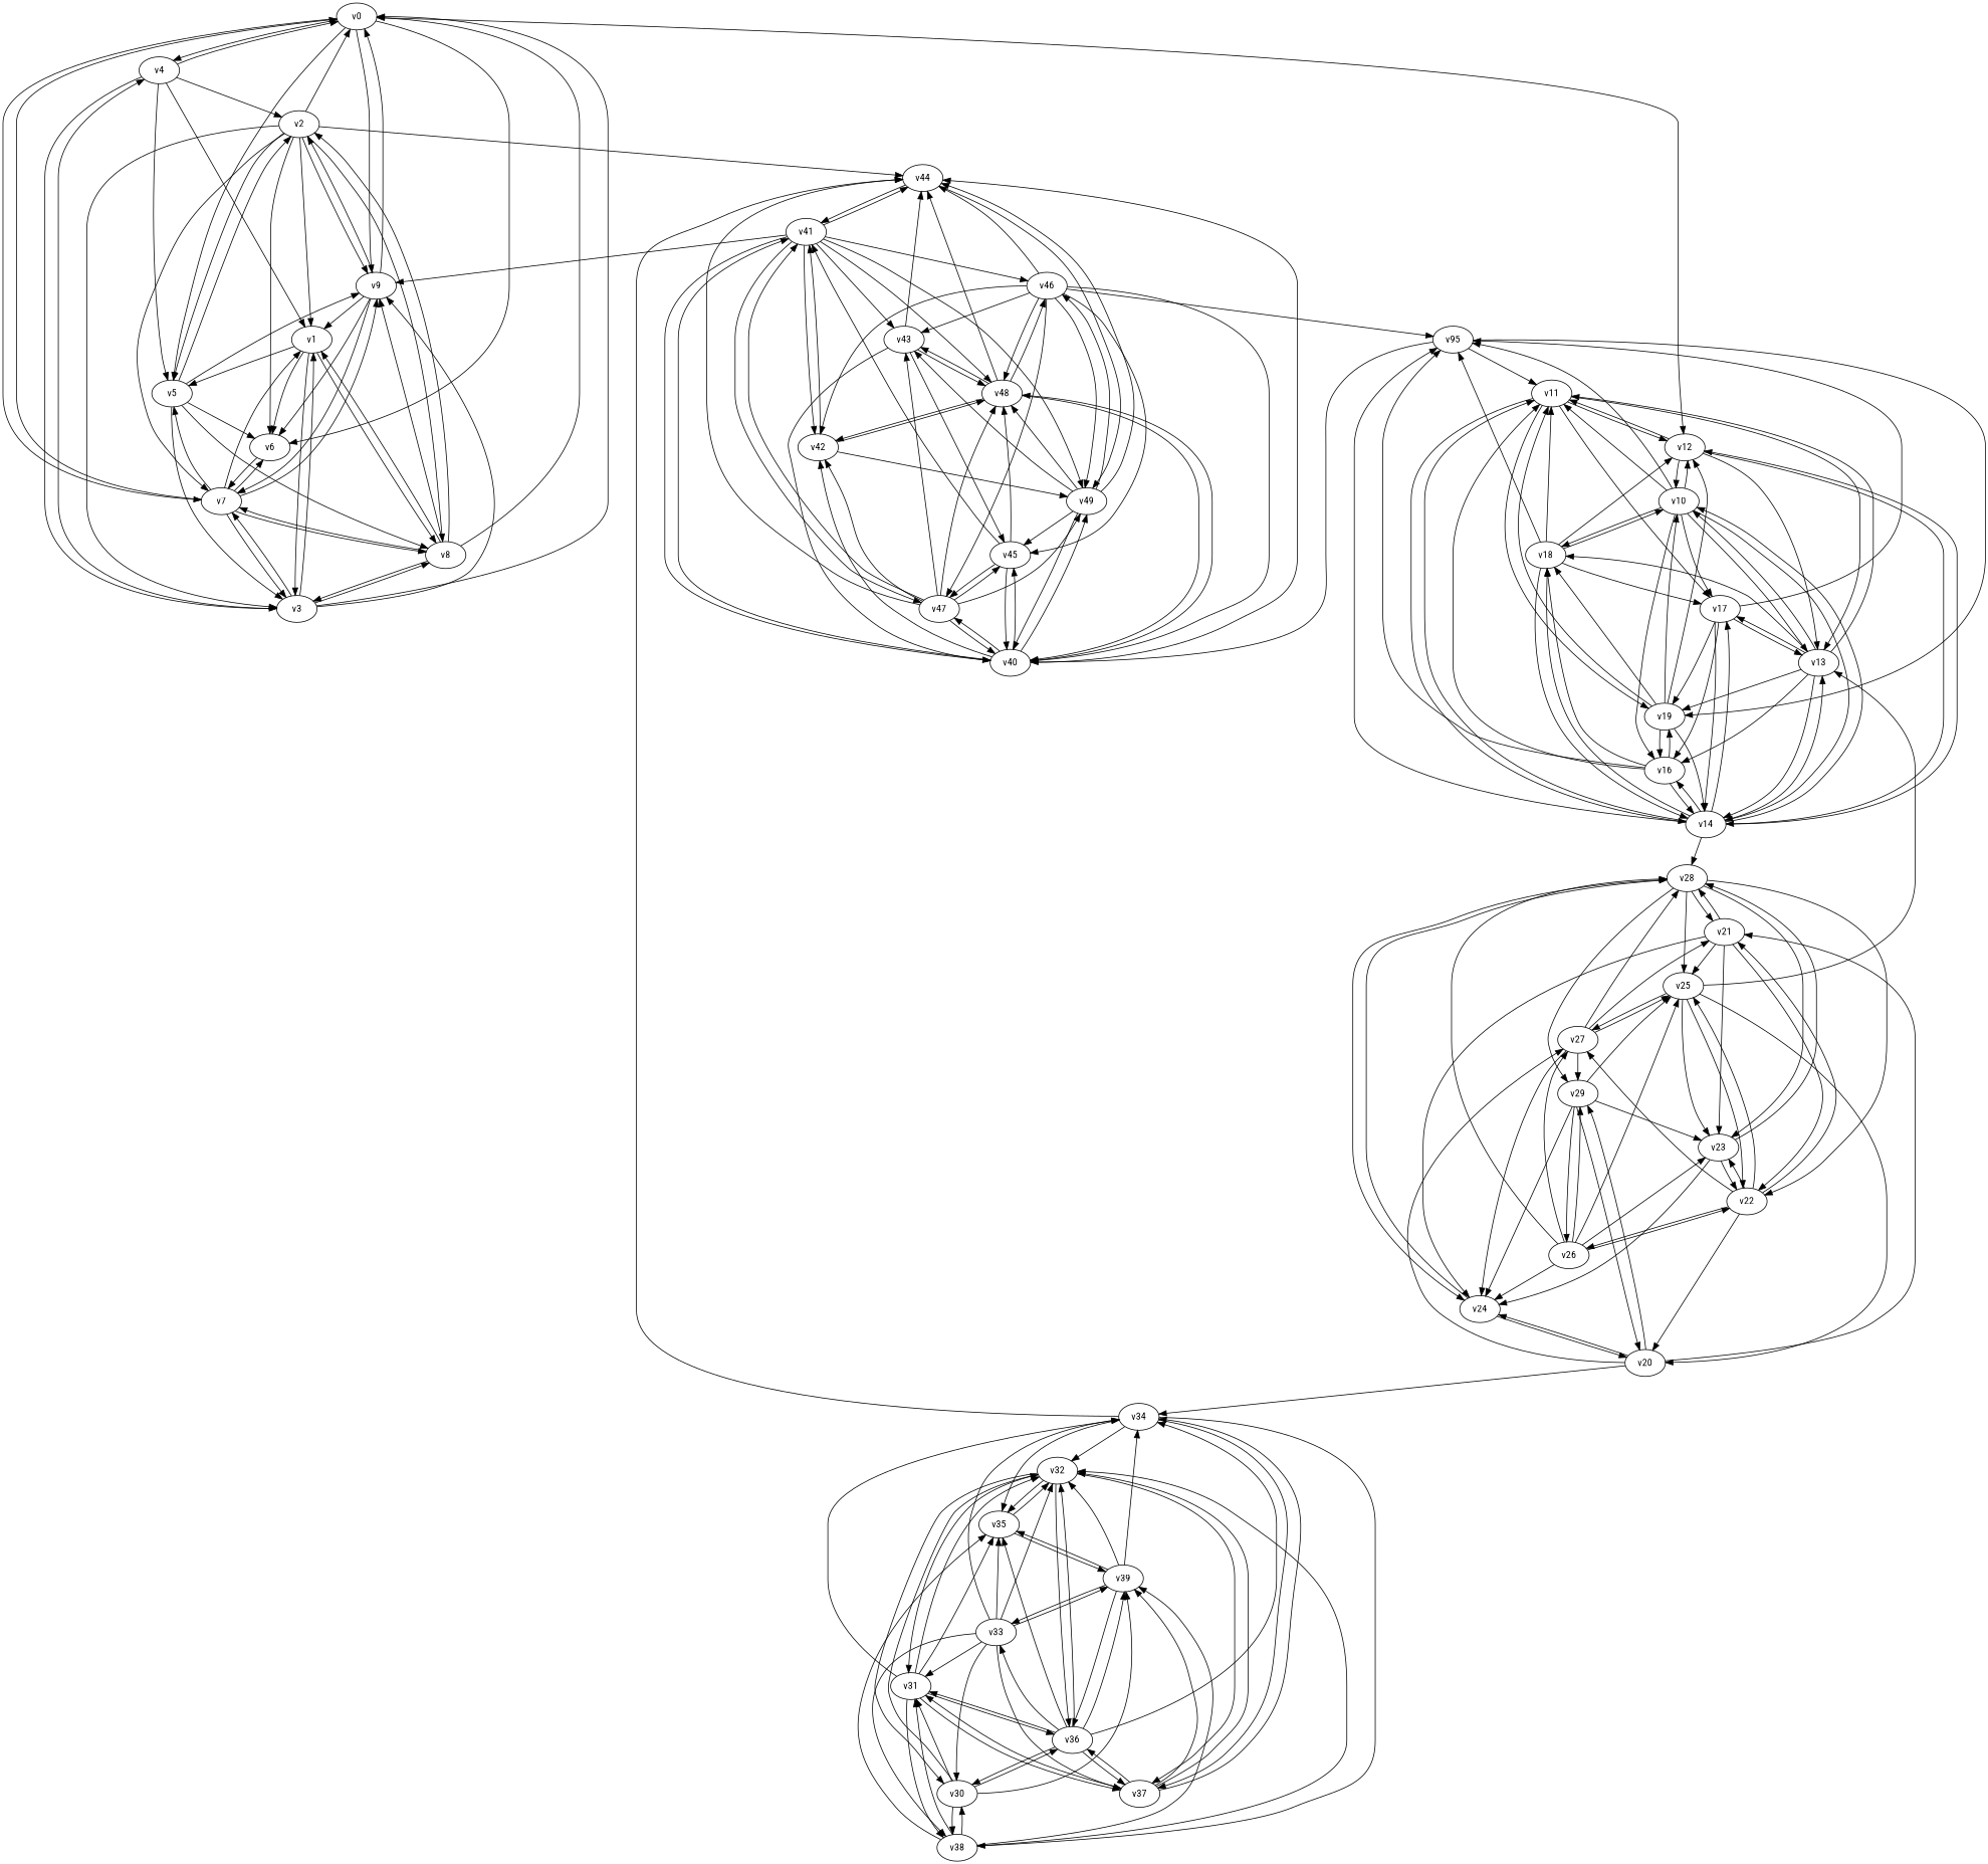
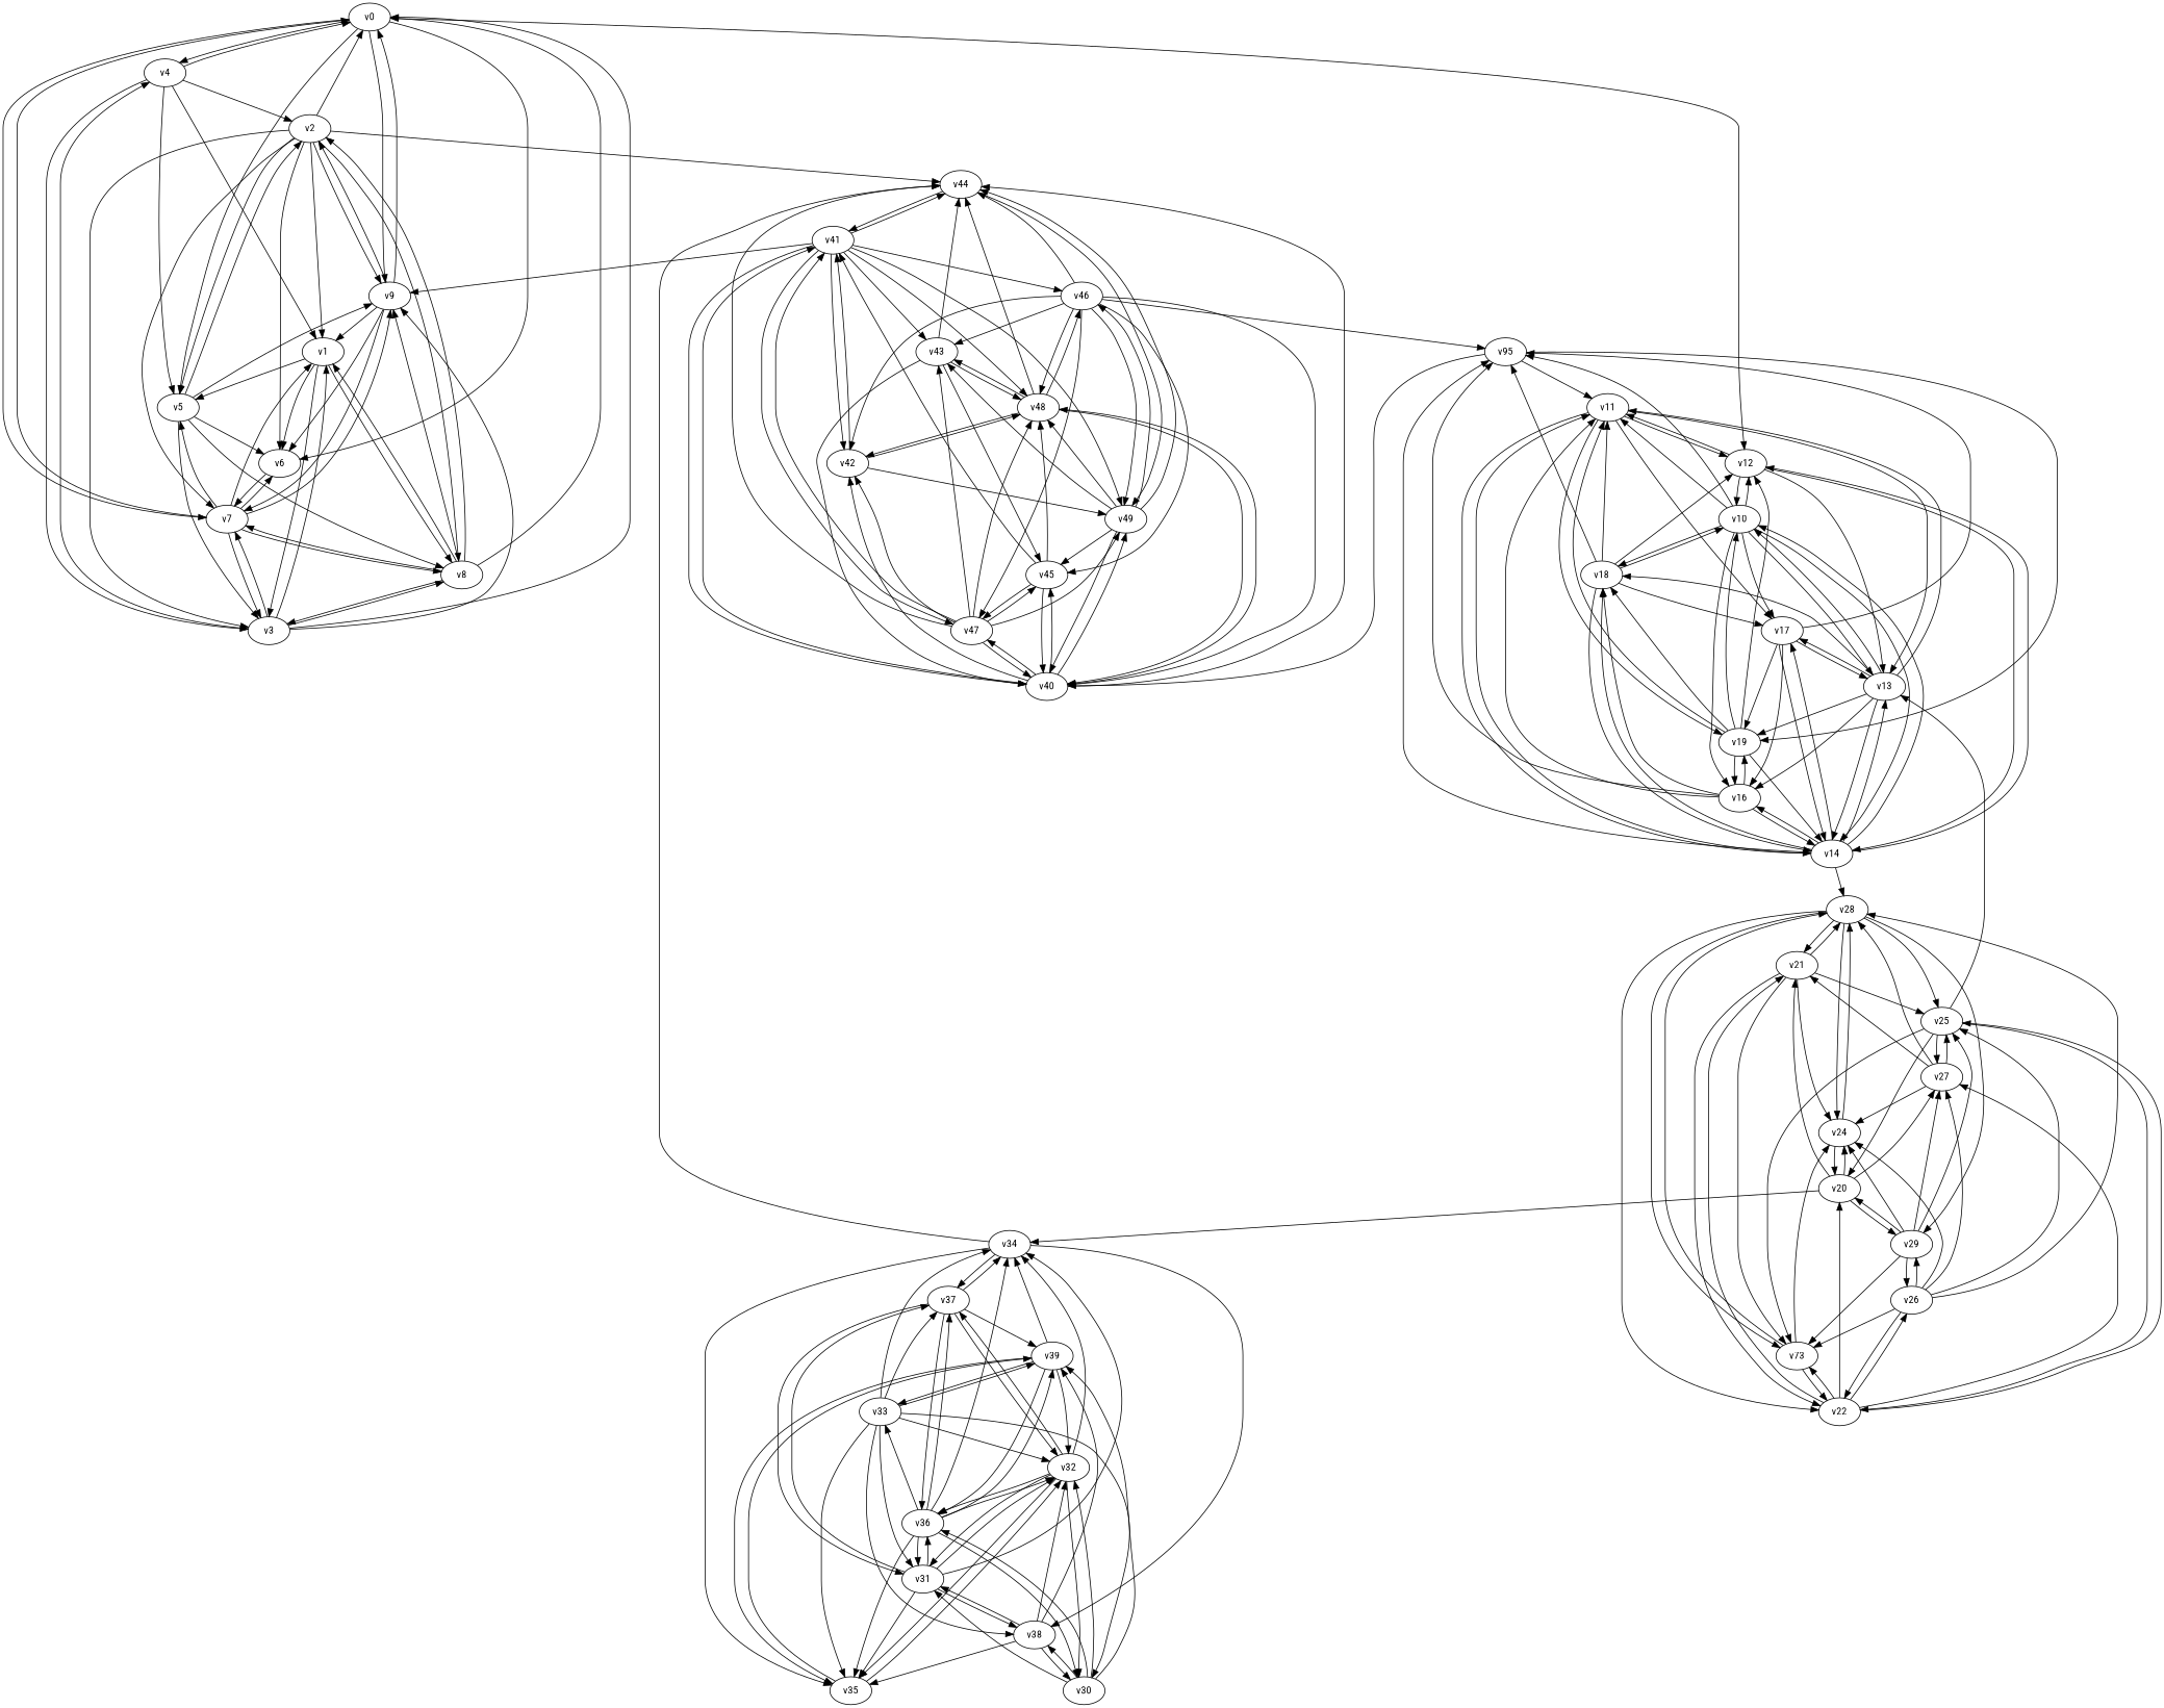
  digraph {
    fontname="Roboto Condensed"
    node [fontname="Roboto Condensed" player=0 priority=0]
    edge [fontname="Roboto Condensed"]
    v0
    v4
    v5 [player=1 priority=1]
    v6
    v7 [priority=1]
    v9 [player=1]
    v12
    v1
    v3 [player=1 priority=1]
    v2
    v8 [priority=1]
    v10 [player=1]
    v11 [priority=1]
    v13
    v14 [player=1 priority=1]
    v44
    v41 [player=1]
    v49 [player=1]
    n19 [label=v95]
    v16 [priority=1]
    v17 [player=1 priority=1]
    v18 [player=1]
    v19 [player=1]
    v28 [priority=1]
    v40 [player=1]
    v21 [player=1]
    v24 [player=1]
    v29 [player=1]
    v22 [player=1]
-   v23 [player=1 priority=1]
+   v23 [player=1 priority=1 label=v73]
    v25 [player=1 priority=1]
    v42 [player=1 priority=1]
    v45 [player=1]
    v47 [priority=1]
    v48
    v20
    v27 [priority=1]
    v34 [player=1]
    v26 [player=1 priority=1]
    v38 [priority=1]
    v35 [priority=1]
    v37 [player=1]
    v30 [priority=1]
    v31 [priority=1]
    v32 [player=1 priority=1]
    v36 [priority=1]
    v39
    v33 [priority=1]
    v43 [player=1 priority=1]
    v46 [priority=1]
    v0 -> v4
    v0 -> v5
    v0 -> v6
    v0 -> v7
    v0 -> v9
    v0 -> v12
    v4 -> v0
    v4 -> v5
    v4 -> v1
    v4 -> v3
    v4 -> v2
    v5 -> v6
    v5 -> v9
    v5 -> v3
    v5 -> v2
    v5 -> v8
    v6 -> v7
    v7 -> v0
    v7 -> v5
    v7 -> v6
    v7 -> v9
    v7 -> v1
    v7 -> v3
    v7 -> v8
    v9 -> v0
    v9 -> v6
    v9 -> v7
    v9 -> v1
    v9 -> v2
    v12 -> v10
    v12 -> v11
    v12 -> v13
    v12 -> v14
    v1 -> v5
    v1 -> v6
    v1 -> v3
    v1 -> v8
    v3 -> v0
    v3 -> v4
    v3 -> v7
    v3 -> v9
    v3 -> v1
    v3 -> v8
    v2 -> v0
    v2 -> v5
    v2 -> v6
    v2 -> v7
    v2 -> v9
    v2 -> v1
    v2 -> v3
    v2 -> v8
    v2 -> v44
    v8 -> v0
    v8 -> v7
    v8 -> v9
    v8 -> v1
    v8 -> v3
    v8 -> v2
    v10 -> v12
    v10 -> v11
    v10 -> v13
    v10 -> v14
    v10 -> n19
    v10 -> v16
    v10 -> v17
    v10 -> v18
    v11 -> v12
    v11 -> v13
    v11 -> v14
    v11 -> v17
    v11 -> v19
    v13 -> v10
    v13 -> v11
    v13 -> v14
    v13 -> v16
    v13 -> v17
    v13 -> v18
    v13 -> v19
    v14 -> v12
    v14 -> v10
    v14 -> v11
    v14 -> v13
    v14 -> n19
    v14 -> v16
    v14 -> v17
    v14 -> v18
    v14 -> v28
    v44 -> v41
    v44 -> v49
    v41 -> v9
    v41 -> v44
    v41 -> v49
    v41 -> v40
    v41 -> v42
    v41 -> v47
    v41 -> v48
    v41 -> v43
    v41 -> v46
    v49 -> v44
    v49 -> v40
    v49 -> v45
    v49 -> v48
    v49 -> v43
    v49 -> v46
    n19 -> v11
    n19 -> v19
    n19 -> v40
    v16 -> v11
    v16 -> v14
    v16 -> n19
    v16 -> v18
    v16 -> v19
    v17 -> v13
    v17 -> v14
    v17 -> n19
    v17 -> v16
    v17 -> v19
    v18 -> v12
    v18 -> v10
    v18 -> v11
    v18 -> v14
    v18 -> n19
    v18 -> v17
    v19 -> v12
    v19 -> v10
    v19 -> v11
    v19 -> v14
    v19 -> v16
    v19 -> v18
    v28 -> v21
    v28 -> v24
    v28 -> v29
    v28 -> v22
    v28 -> v23
    v28 -> v25
    v40 -> v44
    v40 -> v41
    v40 -> v49
    v40 -> v42
    v40 -> v45
    v40 -> v47
    v40 -> v48
    v21 -> v28
    v21 -> v24
    v21 -> v22
    v21 -> v23
    v21 -> v25
    v24 -> v28
    v24 -> v20
    v29 -> v24
    v29 -> v23
    v29 -> v25
    v29 -> v20
    v29 -> v26
    v22 -> v21
    v22 -> v23
    v22 -> v25
    v22 -> v20
    v22 -> v27
    v22 -> v26
    v23 -> v28
    v23 -> v24
    v23 -> v22
    v25 -> v13
    v25 -> v22
    v25 -> v23
    v25 -> v20
    v25 -> v27
    v42 -> v41
    v42 -> v49
    v42 -> v48
    v45 -> v41
    v45 -> v40
    v45 -> v47
    v45 -> v48
    v47 -> v44
    v47 -> v41
    v47 -> v49
    v47 -> v40
    v47 -> v42
    v47 -> v45
    v47 -> v48
    v47 -> v43
    v48 -> v44
    v48 -> v40
    v48 -> v42
    v48 -> v43
    v48 -> v46
    v20 -> v21
    v20 -> v24
    v20 -> v29
    v20 -> v27
    v20 -> v34
    v27 -> v28
    v27 -> v21
    v27 -> v24
-   v27 -> v29
+   v29 -> v27
    v27 -> v25
    v34 -> v44
    v34 -> v38
    v34 -> v35
    v34 -> v37
    v26 -> v28
    v26 -> v24
    v26 -> v29
    v26 -> v22
    v26 -> v23
    v26 -> v25
    v26 -> v27
    v38 -> v35
    v38 -> v30
    v38 -> v31
    v38 -> v32
    v38 -> v39
    v35 -> v32
    v35 -> v39
    v37 -> v34
    v37 -> v31
    v37 -> v32
    v37 -> v36
    v37 -> v39
    v30 -> v38
    v30 -> v31
    v30 -> v32
    v30 -> v36
    v30 -> v39
    v31 -> v34
    v31 -> v38
    v31 -> v35
    v31 -> v37
    v31 -> v32
    v31 -> v36
-   v34 -> v32
+   v32 -> v34
    v32 -> v35
    v32 -> v37
    v32 -> v30
    v32 -> v31
    v32 -> v36
    v36 -> v34
    v36 -> v35
    v36 -> v37
    v36 -> v30
    v36 -> v31
    v36 -> v32
    v36 -> v39
    v36 -> v33
    v39 -> v34
    v39 -> v35
    v39 -> v32
    v39 -> v36
    v39 -> v33
    v33 -> v34
    v33 -> v38
    v33 -> v35
    v33 -> v37
    v33 -> v30
    v33 -> v31
    v33 -> v32
    v33 -> v39
    v43 -> v44
    v43 -> v40
    v43 -> v45
    v43 -> v48
    v46 -> v44
    v46 -> v49
    v46 -> n19
    v46 -> v40
    v46 -> v42
    v46 -> v45
    v46 -> v47
    v46 -> v48
    v46 -> v43
  }
